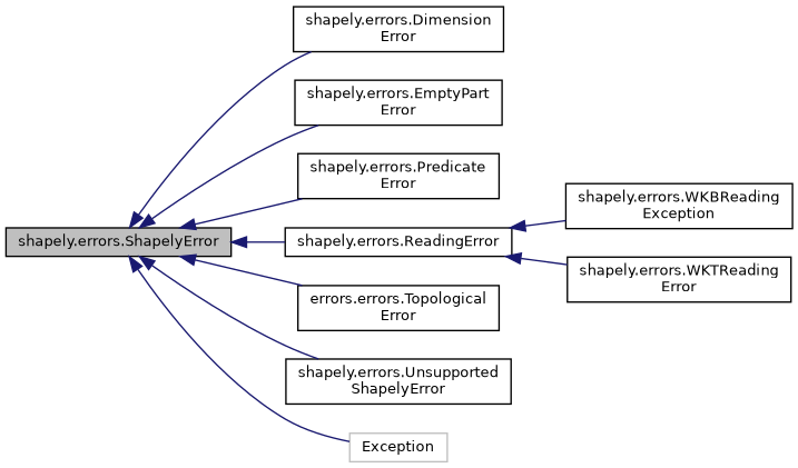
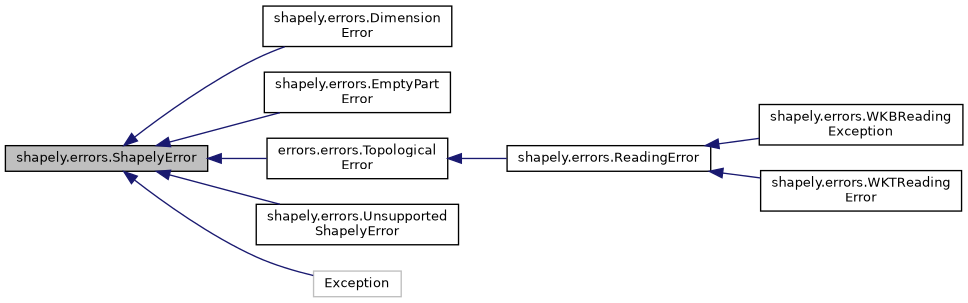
  digraph {
    rankdir=LR
    node [color=black fillcolor=white fontname=Helvetica fontsize=10 shape=record style=filled]
    edge [color=midnightblue dir=back fontname=Helvetica fontsize=10 labelfontname=Helvetica labelfontsize=10 style=solid]
    n1 [fillcolor=grey75 fontcolor=black height=0.2 label="shapely.errors.ShapelyError" width=0.4]
    n2 [height=0.2 label="shapely.errors.Dimension\lError" width=0.4]
    n3 [height=0.2 label="shapely.errors.EmptyPart\lError" width=0.4]
-   n4 [height=0.2 label="shapely.errors.Predicate\lError" width=0.4]
    n5 [height=0.2 label="shapely.errors.ReadingError" width=0.4]
    n6 [height=0.2 label="errors.errors.Topological\lError" width=0.4]
    n7 [height=0.2 label="shapely.errors.Unsupported\lShapelyError" width=0.4]
    n8 [color=grey75 height=0.2 label=Exception width=0.4]
    n9 [height=0.2 label="shapely.errors.WKBReading\lException" width=0.4]
    n10 [height=0.2 label="shapely.errors.WKTReading\lError" width=0.4]
    n1 -> n2
    n1 -> n3
-   n1 -> n4
-   n1 -> n5
+   n6 -> n5
    n1 -> n6
    n1 -> n7
    n1 -> n8
    n5 -> n9
    n5 -> n10
  }
